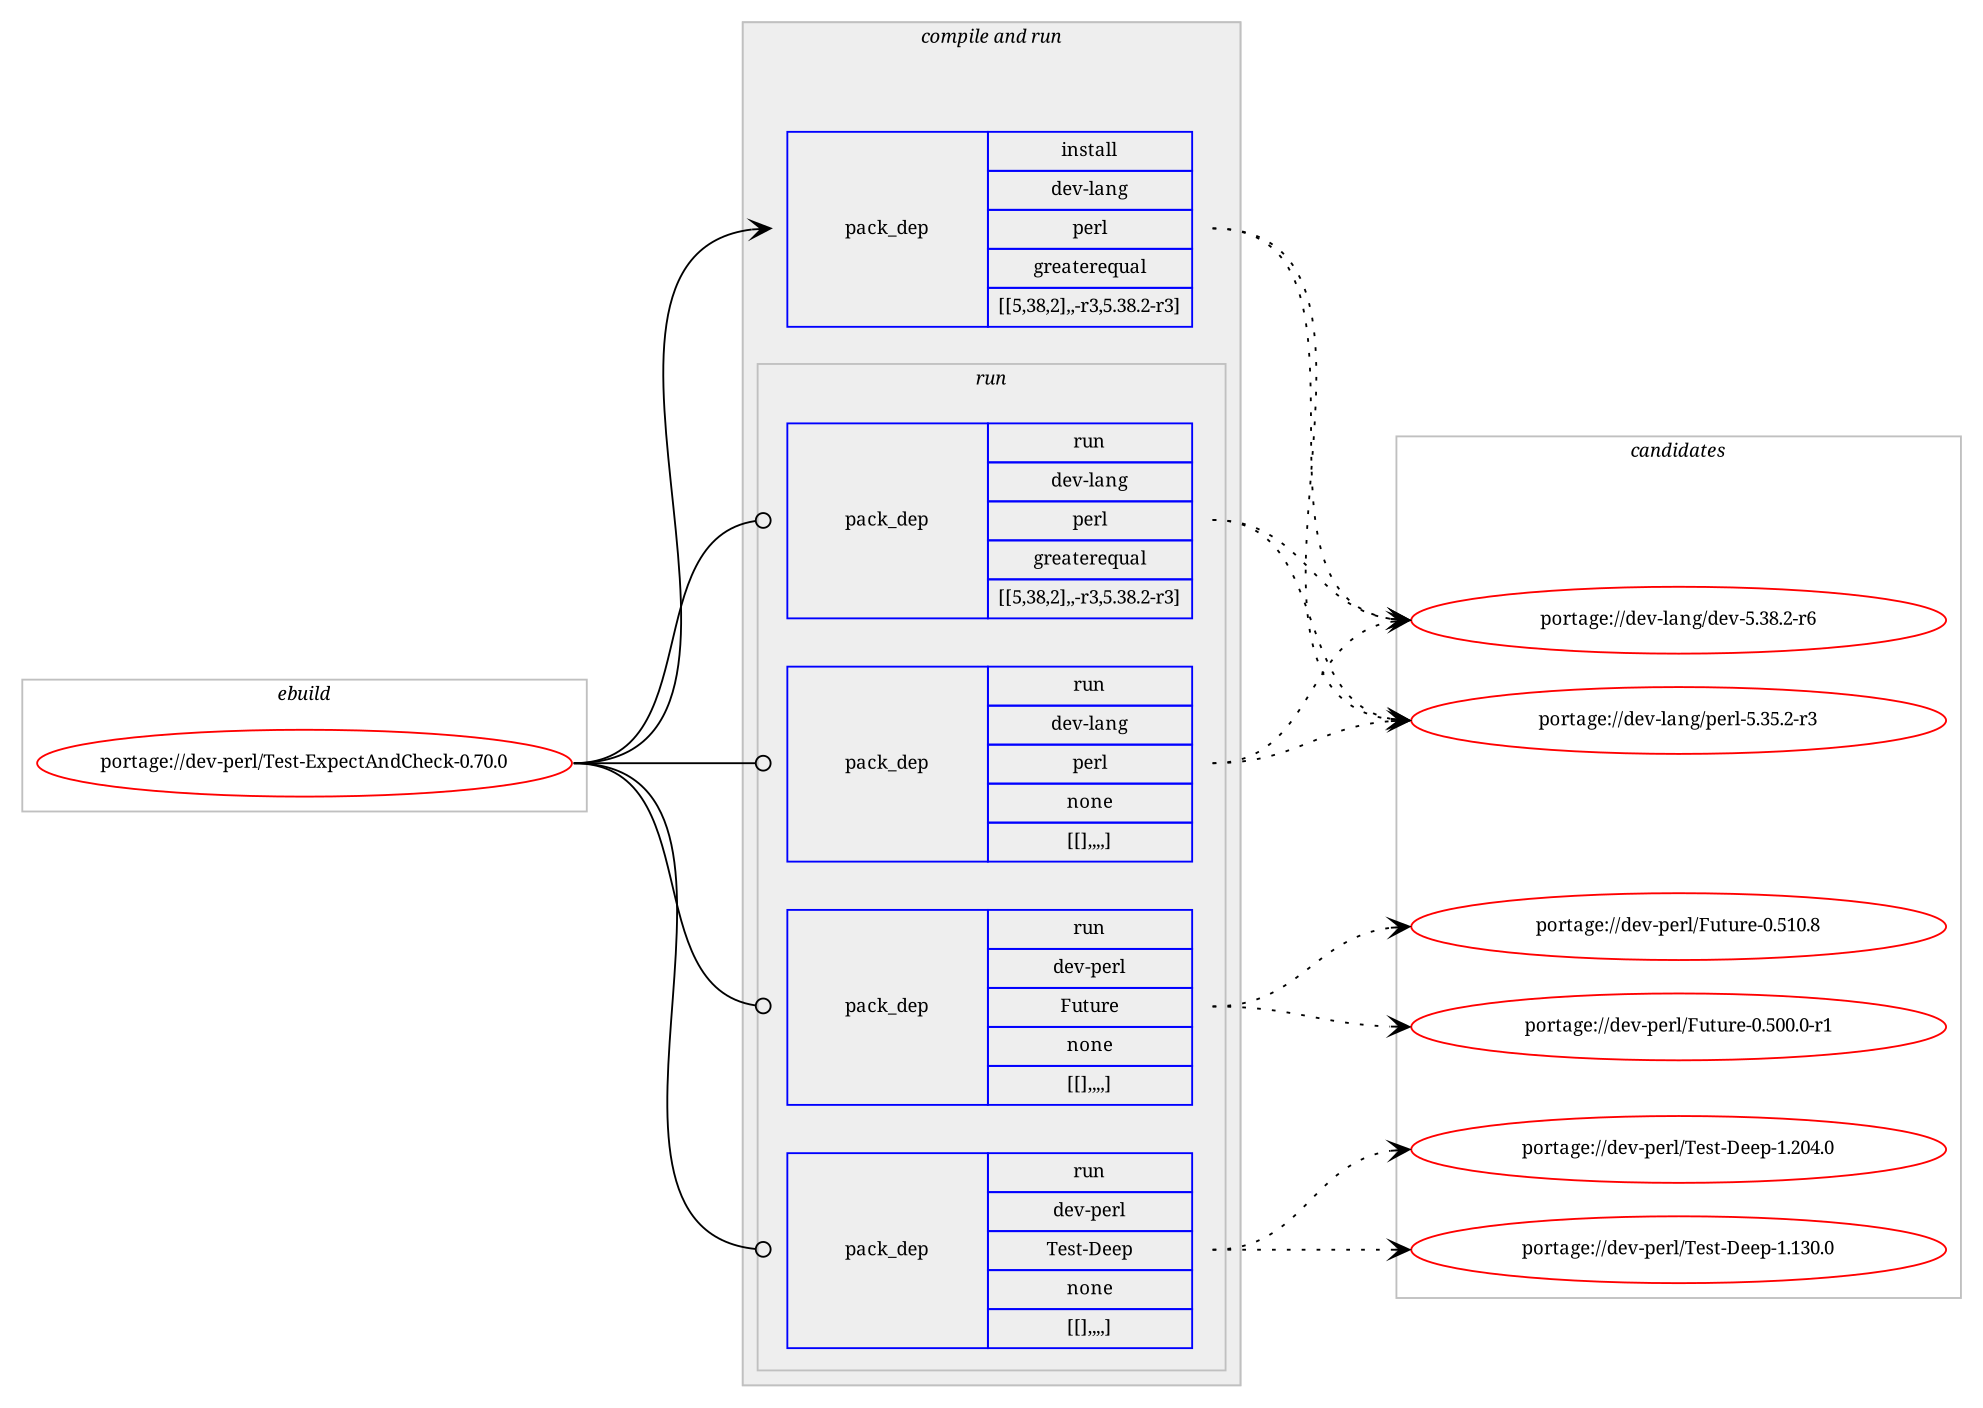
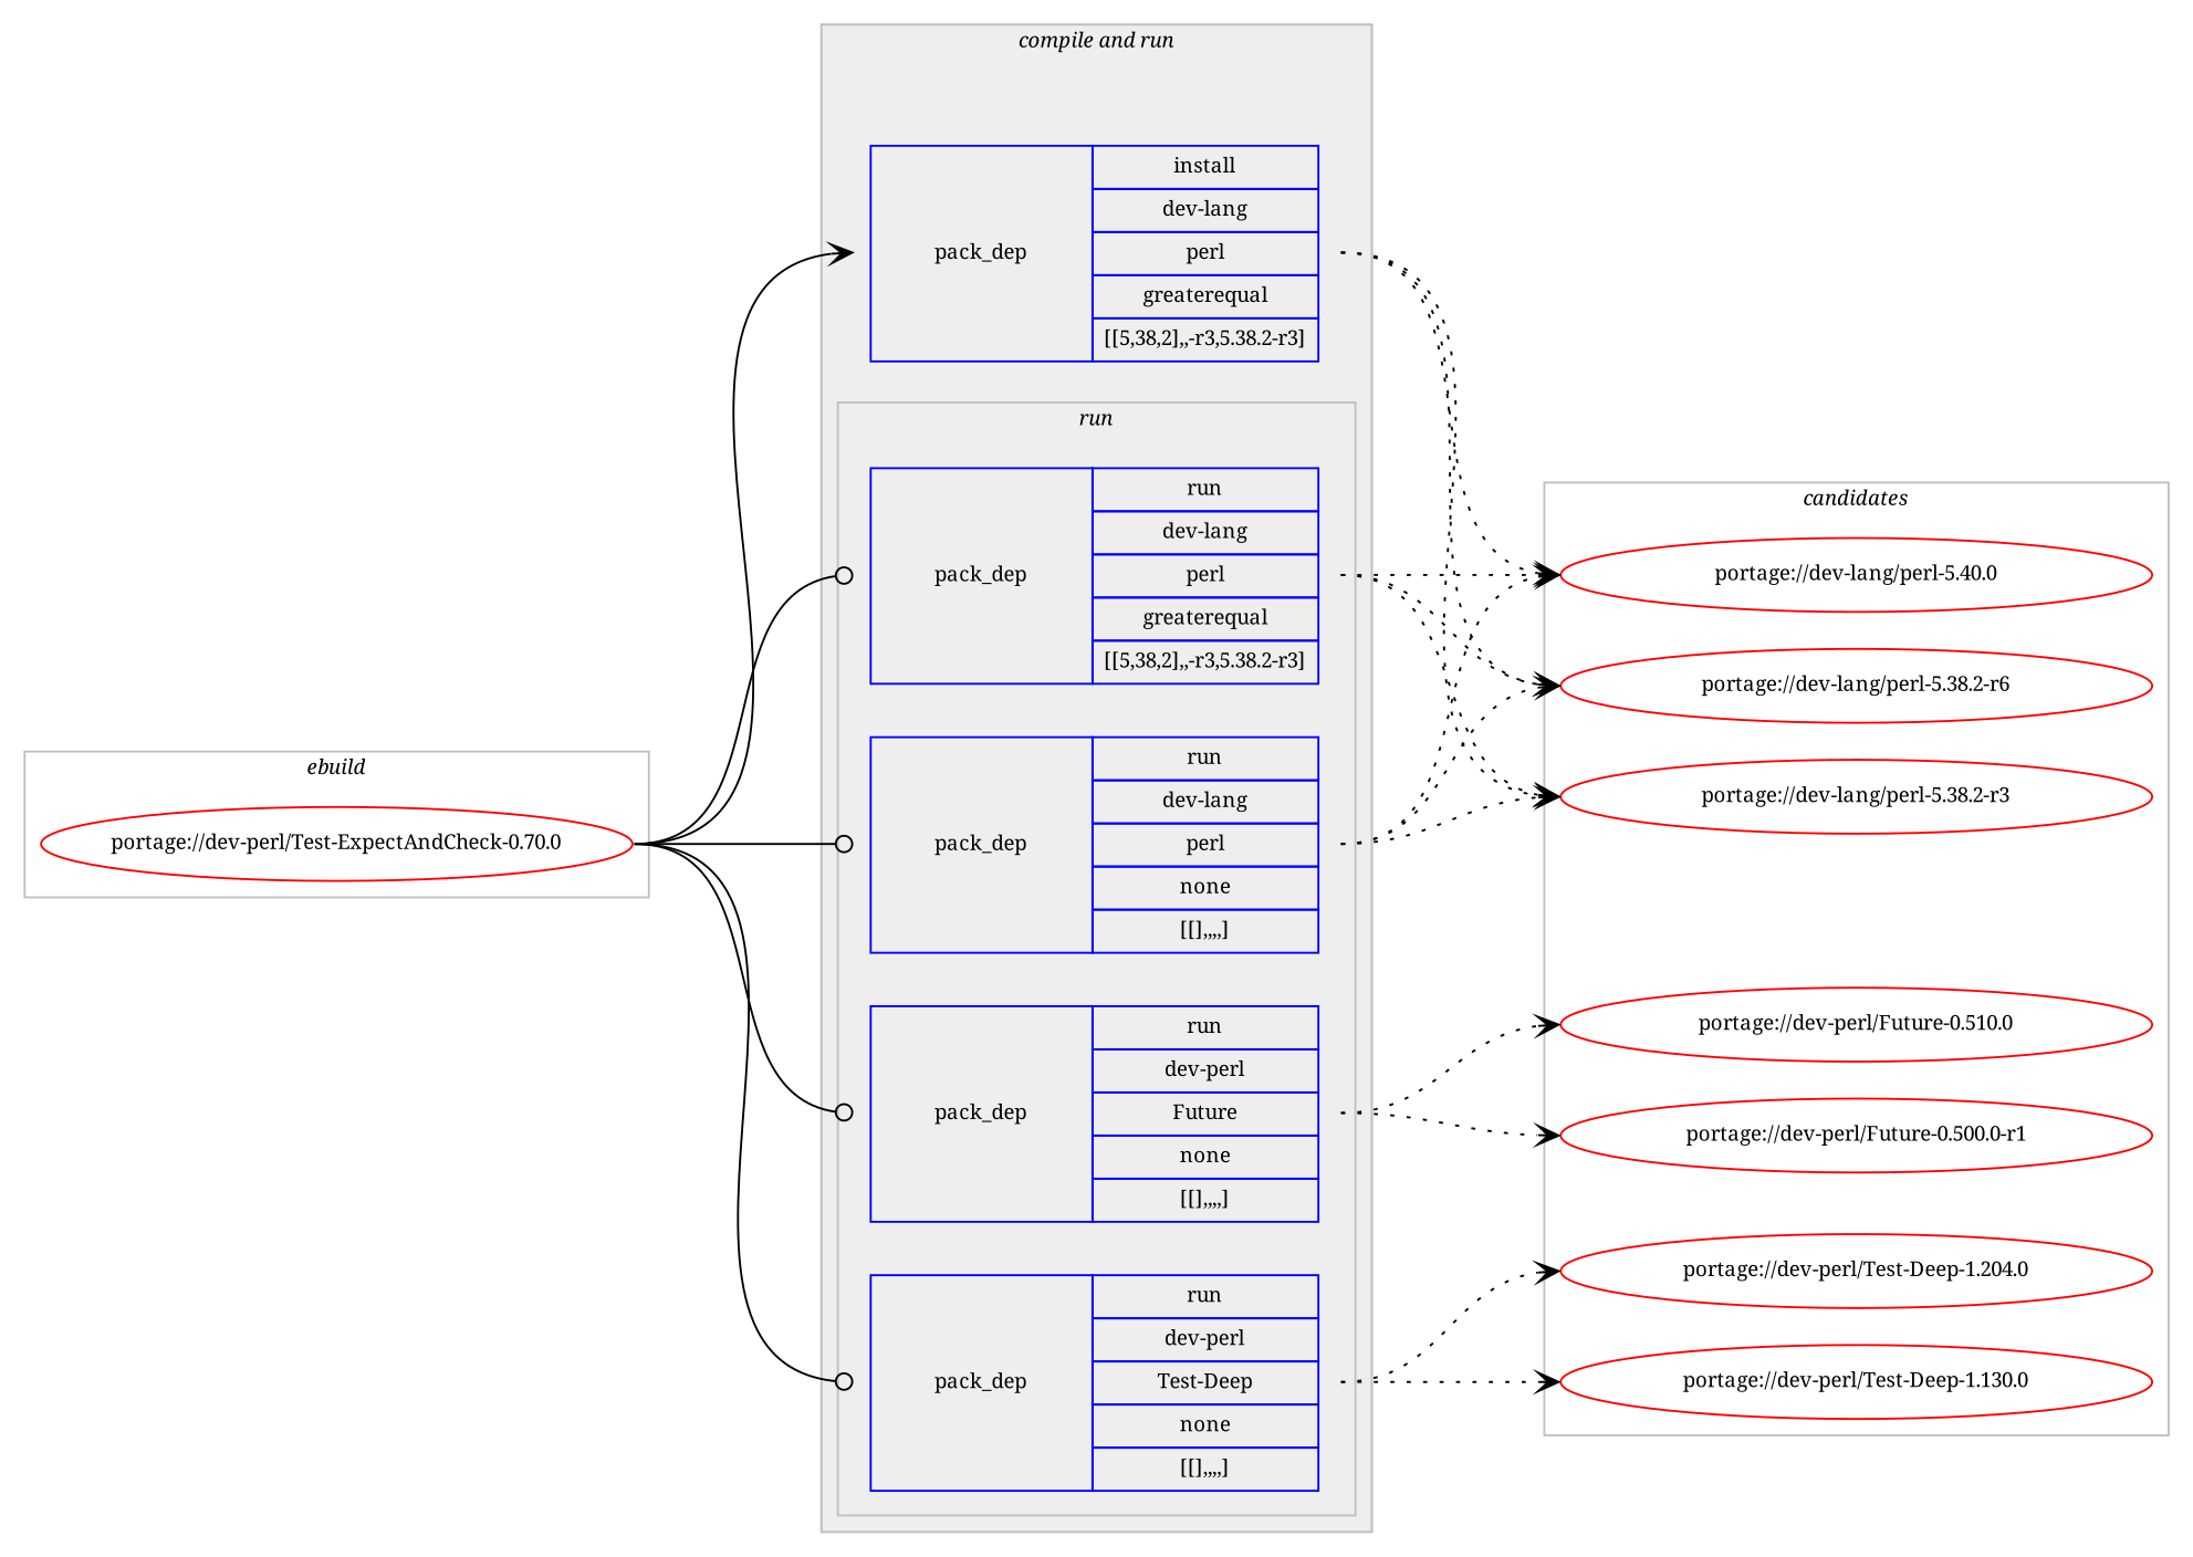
  digraph {
    compound=true
    concentrate=true
    fontname="Noto Serif"
    fontsize=10
    newrank=true
    rankdir=LR
    ranksep=1.5
    node [color=red fontname="Noto Serif" fontsize=10]
    edge [arrowhead=vee fontname="Noto Serif" headport=w style=dotted tailport=e weight=100]
    n1 [label="portage://dev-perl/Test-ExpectAndCheck-0.70.0" width=4]
    n2 [color=blue label=<<TABLE BORDER="0" CELLBORDER="1" CELLSPACING="0" CELLPADDING="4" WIDTH="220"><TR><TD ROWSPAN="6" CELLPADDING="30">pack_dep</TD></TR><TR><TD WIDTH="110">install</TD></TR><TR><TD>dev-lang</TD></TR><TR><TD>perl</TD></TR><TR><TD>greaterequal</TD></TR><TR><TD>[[5,38,2],,-r3,5.38.2-r3]</TD></TR></TABLE>> shape=none]
    n3 [color=blue label=<<TABLE BORDER="0" CELLBORDER="1" CELLSPACING="0" CELLPADDING="4" WIDTH="220"><TR><TD ROWSPAN="6" CELLPADDING="30">pack_dep</TD></TR><TR><TD WIDTH="110">run</TD></TR><TR><TD>dev-lang</TD></TR><TR><TD>perl</TD></TR><TR><TD>greaterequal</TD></TR><TR><TD>[[5,38,2],,-r3,5.38.2-r3]</TD></TR></TABLE>> shape=none]
    n4 [color=blue label=<<TABLE BORDER="0" CELLBORDER="1" CELLSPACING="0" CELLPADDING="4" WIDTH="220"><TR><TD ROWSPAN="6" CELLPADDING="30">pack_dep</TD></TR><TR><TD WIDTH="110">run</TD></TR><TR><TD>dev-lang</TD></TR><TR><TD>perl</TD></TR><TR><TD>none</TD></TR><TR><TD>[[],,,,]</TD></TR></TABLE>> shape=none]
    n5 [color=blue label=<<TABLE BORDER="0" CELLBORDER="1" CELLSPACING="0" CELLPADDING="4" WIDTH="220"><TR><TD ROWSPAN="6" CELLPADDING="30">pack_dep</TD></TR><TR><TD WIDTH="110">run</TD></TR><TR><TD>dev-perl</TD></TR><TR><TD>Future</TD></TR><TR><TD>none</TD></TR><TR><TD>[[],,,,]</TD></TR></TABLE>> shape=none]
    n6 [color=blue label=<<TABLE BORDER="0" CELLBORDER="1" CELLSPACING="0" CELLPADDING="4" WIDTH="220"><TR><TD ROWSPAN="6" CELLPADDING="30">pack_dep</TD></TR><TR><TD WIDTH="110">run</TD></TR><TR><TD>dev-perl</TD></TR><TR><TD>Test-Deep</TD></TR><TR><TD>none</TD></TR><TR><TD>[[],,,,]</TD></TR></TABLE>> shape=none]
-   n8 [label="portage://dev-lang/dev-5.38.2-r6" width=4]
-   n9 [label="portage://dev-lang/perl-5.35.2-r3" width=4]
-   n10 [label="portage://dev-perl/Future-0.510.8" width=4]
+   n7 [label="portage://dev-lang/perl-5.40.0" width=4]
+   n8 [label="portage://dev-lang/perl-5.38.2-r6" width=4]
+   n9 [label="portage://dev-lang/perl-5.38.2-r3" width=4]
+   n10 [label="portage://dev-perl/Future-0.510.0" width=4]
    n11 [label="portage://dev-perl/Future-0.500.0-r1" width=4]
    n12 [label="portage://dev-perl/Test-Deep-1.204.0" width=4]
    n13 [label="portage://dev-perl/Test-Deep-1.130.0" width=4]
    subgraph cluster_1 {
      color=gray
      label=<<i>ebuild</i>>
      n1
    }
    subgraph cluster_2 {
      color=gray
      label=<<i>dependencies</i>>
      subgraph cluster_3 {
        color=gray
        fillcolor="#eeeeee"
        label=<<i>compile</i>>
        style=filled
        subgraph sub_4 {
          color=gray
          fillcolor="#eeeeee"
          label=<<i>compile</i>>
          style=filled
          n2
        }
      }
      subgraph cluster_5 {
        color=gray
        fillcolor="#eeeeee"
        label=<<i>compile and run</i>>
        style=filled
      }
      subgraph cluster_6 {
        color=gray
        fillcolor="#eeeeee"
        label=<<i>run</i>>
        style=filled
        subgraph sub_7 {
          color=gray
          fillcolor="#eeeeee"
          label=<<i>run</i>>
          style=filled
          n3
        }
        subgraph sub_8 {
          color=gray
          fillcolor="#eeeeee"
          label=<<i>run</i>>
          style=filled
          n4
        }
        subgraph sub_9 {
          color=gray
          fillcolor="#eeeeee"
          label=<<i>run</i>>
          style=filled
          n5
        }
        subgraph sub_10 {
          color=gray
          fillcolor="#eeeeee"
          label=<<i>run</i>>
          style=filled
          n6
        }
      }
    }
    subgraph cluster_11 {
      color=gray
      label=<<i>candidates</i>>
      rank=same
      subgraph sub_12 {
        color=black
        label=<<i>candidates</i>>
        nodesep=1
        rank=same
+       n7
        n8
        n9
      }
      subgraph sub_13 {
        color=black
        label=<<i>candidates</i>>
        nodesep=1
        rank=same
+       n7
        n8
        n9
      }
      subgraph sub_14 {
        color=black
        label=<<i>candidates</i>>
        nodesep=1
        rank=same
+       n7
        n8
        n9
      }
      subgraph sub_15 {
        color=black
        label=<<i>candidates</i>>
        nodesep=1
        rank=same
        n10
        n11
      }
      subgraph sub_16 {
        color=black
        label=<<i>candidates</i>>
        nodesep=1
        rank=same
        n12
        n13
      }
    }
    n1 -> n2 [style=solid weight=20]
    n1 -> n3 [arrowhead=odot style=solid weight=20]
    n1 -> n4 [arrowhead=odot style=solid weight=20]
    n1 -> n5 [arrowhead=odot style=solid weight=20]
    n1 -> n6 [arrowhead=odot style=solid weight=20]
+   n2 -> n7
    n2 -> n8
    n2 -> n9
+   n3 -> n7
    n3 -> n8
    n3 -> n9
+   n4 -> n7
    n4 -> n8
    n4 -> n9
    n5 -> n10
    n5 -> n11
    n6 -> n12
    n6 -> n13
  }
